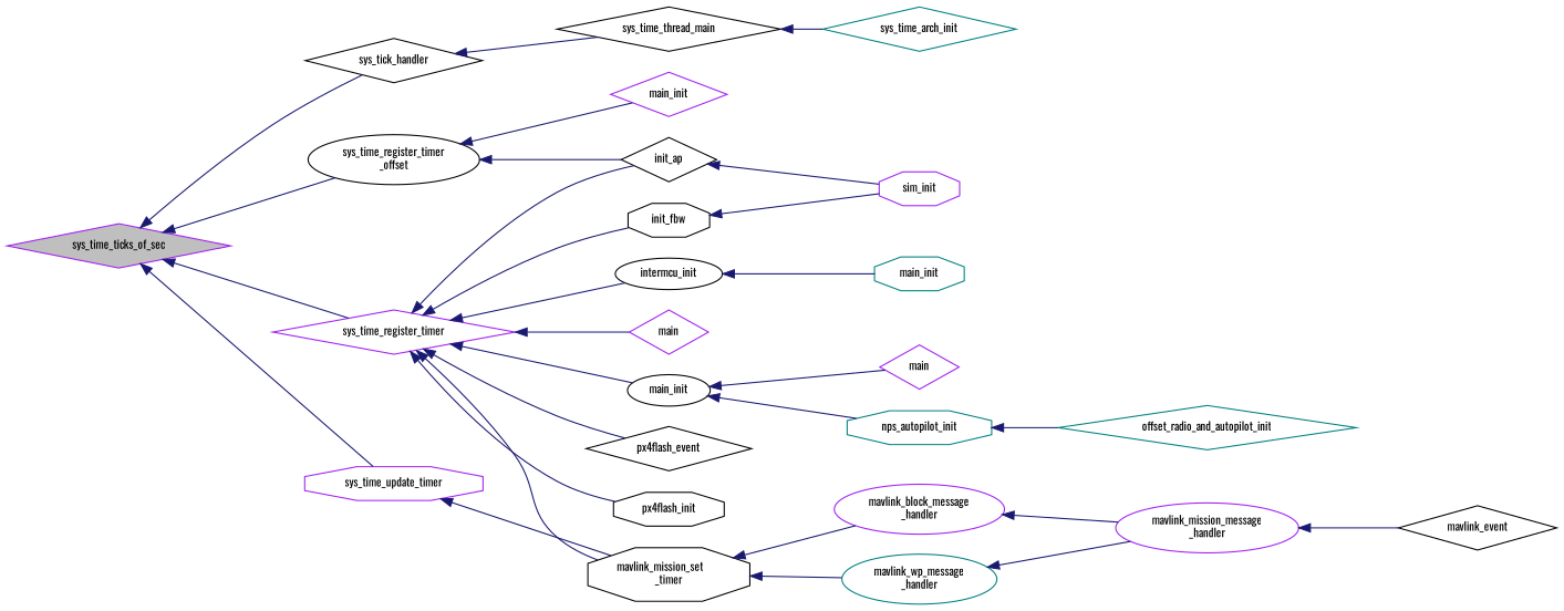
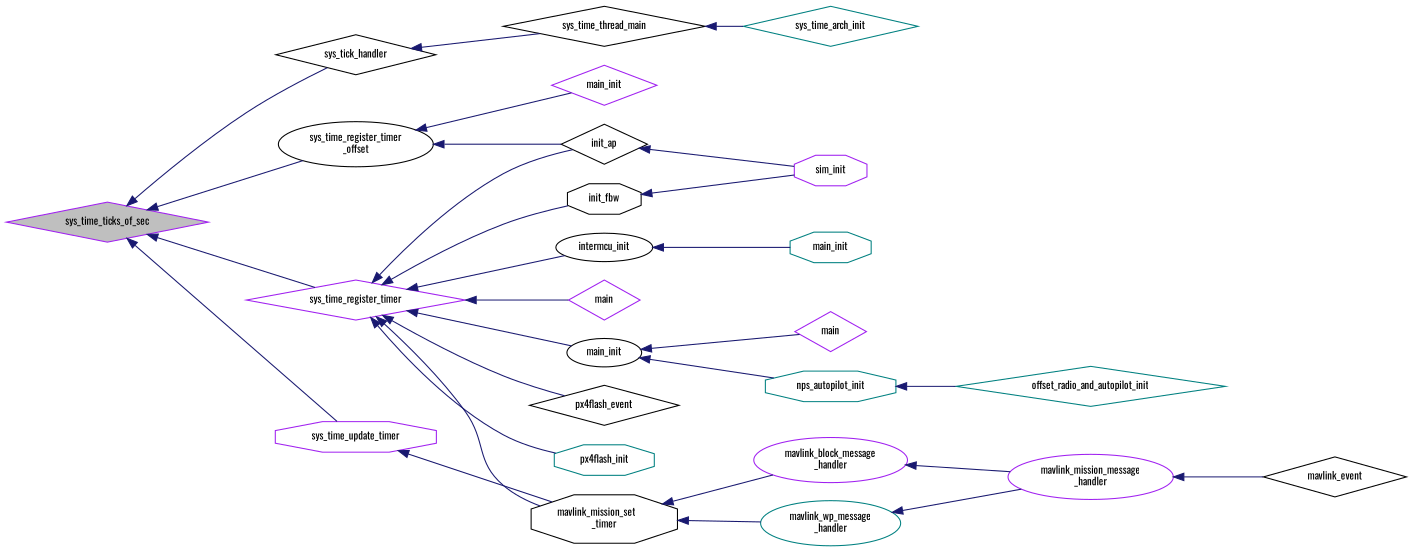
  digraph {
    fontname=Oswald
    rankdir=LR
    node [color=black fillcolor=white fontname=Oswald fontsize=10 shape=diamond style=filled]
    edge [color=midnightblue dir=back fontname=Oswald fontsize=10 labelfontname=FreeSans labelfontsize=10 style=solid]
    n1 [color=purple fillcolor=grey75 fontcolor=black height=0.2 label=sys_time_ticks_of_sec width=0.4]
    n2 [height=0.2 label=sys_tick_handler width=0.4]
    n3 [color=purple height=0.2 label=sys_time_register_timer width=0.4]
    n4 [height=0.2 label="sys_time_register_timer\l_offset" shape=ellipse width=0.4]
    n5 [color=purple height=0.2 label=sys_time_update_timer shape=octagon width=0.4]
    n6 [height=0.2 label=sys_time_thread_main width=0.4]
    n7 [height=0.2 label=init_ap width=0.4]
    n8 [height=0.2 label=init_fbw shape=octagon width=0.4]
    n9 [height=0.2 label=intermcu_init shape=ellipse width=0.4]
    n10 [color=purple height=0.2 label=main width=0.4]
    n11 [height=0.2 label=main_init shape=ellipse width=0.4]
    n12 [height=0.2 label="mavlink_mission_set\l_timer" shape=octagon width=0.4]
    n13 [height=0.2 label=px4flash_event width=0.4]
-   n14 [height=0.2 label=px4flash_init shape=octagon width=0.4]
+   n14 [color=teal height=0.2 label=px4flash_init shape=octagon width=0.4]
    n15 [color=purple height=0.2 label=main_init width=0.4]
    n16 [color=teal height=0.2 label=sys_time_arch_init width=0.4]
    n17 [color=purple height=0.2 label=sim_init shape=octagon width=0.4]
    n18 [color=teal height=0.2 label=main_init shape=octagon width=0.4]
    n19 [color=purple height=0.2 label=main width=0.4]
    n20 [color=teal height=0.2 label=nps_autopilot_init shape=octagon width=0.4]
    n21 [color=purple height=0.2 label="mavlink_block_message\l_handler" shape=ellipse width=0.4]
    n22 [color=teal height=0.2 label="mavlink_wp_message\l_handler" shape=ellipse width=0.4]
    n23 [color=teal height=0.2 label=offset_radio_and_autopilot_init width=0.4]
    n24 [color=purple height=0.2 label="mavlink_mission_message\l_handler" shape=ellipse width=0.4]
    n25 [height=0.2 label=mavlink_event width=0.4]
    n1 -> n2
    n1 -> n3
    n1 -> n4
    n1 -> n5
    n2 -> n6
    n3 -> n7
    n3 -> n8
    n3 -> n9
    n3 -> n10
    n3 -> n11
    n3 -> n12
    n3 -> n13
    n3 -> n14
    n4 -> n7
    n4 -> n15
    n5 -> n12
    n6 -> n16
    n7 -> n17
    n8 -> n17
    n9 -> n18
    n11 -> n19
    n11 -> n20
    n12 -> n21
    n12 -> n22
    n20 -> n23
    n21 -> n24
    n22 -> n24
    n24 -> n25
  }
